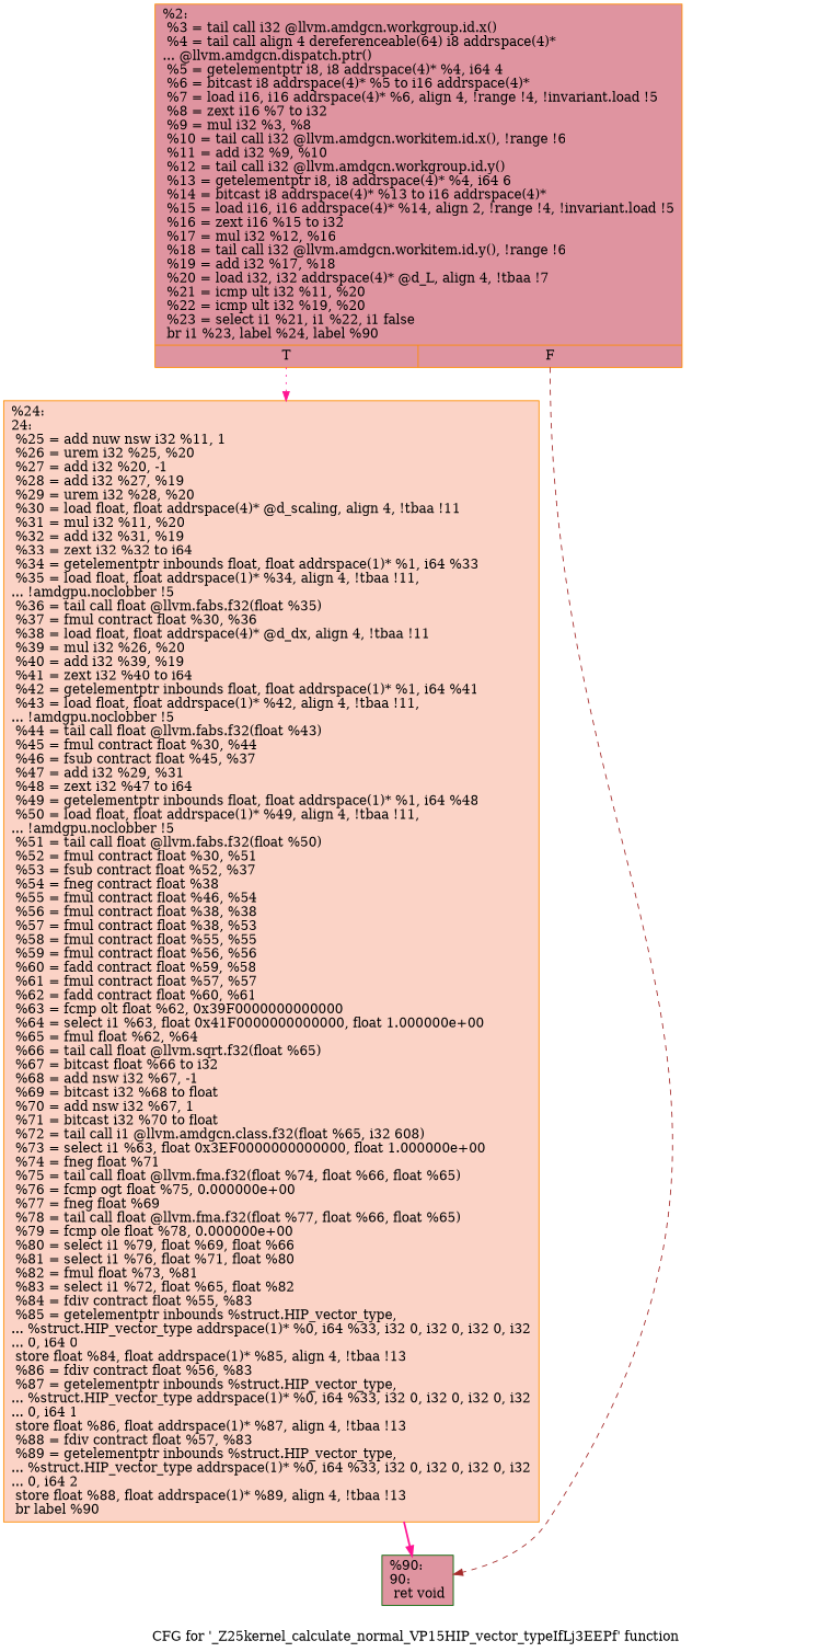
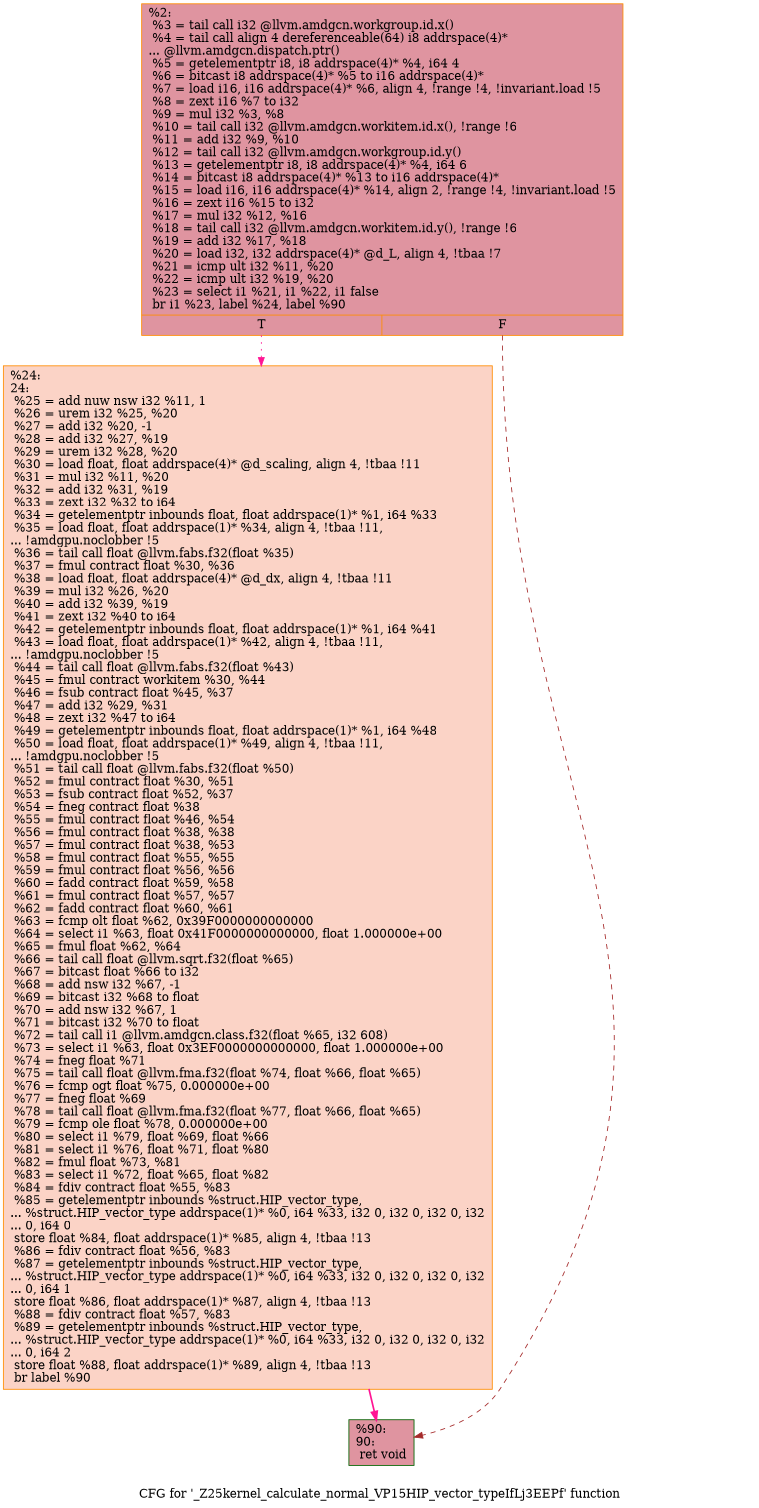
  digraph {
    label="CFG for '_Z25kernel_calculate_normal_VP15HIP_vector_typeIfLj3EEPf' function"
    node [color=darkorange fillcolor="#b70d2870" shape=record style=filled]
    edge [color=deeppink]
    n1 [label="{%2:\l  %3 = tail call i32 @llvm.amdgcn.workgroup.id.x()\l  %4 = tail call align 4 dereferenceable(64) i8 addrspace(4)*\l... @llvm.amdgcn.dispatch.ptr()\l  %5 = getelementptr i8, i8 addrspace(4)* %4, i64 4\l  %6 = bitcast i8 addrspace(4)* %5 to i16 addrspace(4)*\l  %7 = load i16, i16 addrspace(4)* %6, align 4, !range !4, !invariant.load !5\l  %8 = zext i16 %7 to i32\l  %9 = mul i32 %3, %8\l  %10 = tail call i32 @llvm.amdgcn.workitem.id.x(), !range !6\l  %11 = add i32 %9, %10\l  %12 = tail call i32 @llvm.amdgcn.workgroup.id.y()\l  %13 = getelementptr i8, i8 addrspace(4)* %4, i64 6\l  %14 = bitcast i8 addrspace(4)* %13 to i16 addrspace(4)*\l  %15 = load i16, i16 addrspace(4)* %14, align 2, !range !4, !invariant.load !5\l  %16 = zext i16 %15 to i32\l  %17 = mul i32 %12, %16\l  %18 = tail call i32 @llvm.amdgcn.workitem.id.y(), !range !6\l  %19 = add i32 %17, %18\l  %20 = load i32, i32 addrspace(4)* @d_L, align 4, !tbaa !7\l  %21 = icmp ult i32 %11, %20\l  %22 = icmp ult i32 %19, %20\l  %23 = select i1 %21, i1 %22, i1 false\l  br i1 %23, label %24, label %90\l|{<s0>T|<s1>F}}"]
-   n2 [fillcolor="#f59c7d70" label="{%24:\l24:                                               \l  %25 = add nuw nsw i32 %11, 1\l  %26 = urem i32 %25, %20\l  %27 = add i32 %20, -1\l  %28 = add i32 %27, %19\l  %29 = urem i32 %28, %20\l  %30 = load float, float addrspace(4)* @d_scaling, align 4, !tbaa !11\l  %31 = mul i32 %11, %20\l  %32 = add i32 %31, %19\l  %33 = zext i32 %32 to i64\l  %34 = getelementptr inbounds float, float addrspace(1)* %1, i64 %33\l  %35 = load float, float addrspace(1)* %34, align 4, !tbaa !11,\l... !amdgpu.noclobber !5\l  %36 = tail call float @llvm.fabs.f32(float %35)\l  %37 = fmul contract float %30, %36\l  %38 = load float, float addrspace(4)* @d_dx, align 4, !tbaa !11\l  %39 = mul i32 %26, %20\l  %40 = add i32 %39, %19\l  %41 = zext i32 %40 to i64\l  %42 = getelementptr inbounds float, float addrspace(1)* %1, i64 %41\l  %43 = load float, float addrspace(1)* %42, align 4, !tbaa !11,\l... !amdgpu.noclobber !5\l  %44 = tail call float @llvm.fabs.f32(float %43)\l  %45 = fmul contract float %30, %44\l  %46 = fsub contract float %45, %37\l  %47 = add i32 %29, %31\l  %48 = zext i32 %47 to i64\l  %49 = getelementptr inbounds float, float addrspace(1)* %1, i64 %48\l  %50 = load float, float addrspace(1)* %49, align 4, !tbaa !11,\l... !amdgpu.noclobber !5\l  %51 = tail call float @llvm.fabs.f32(float %50)\l  %52 = fmul contract float %30, %51\l  %53 = fsub contract float %52, %37\l  %54 = fneg contract float %38\l  %55 = fmul contract float %46, %54\l  %56 = fmul contract float %38, %38\l  %57 = fmul contract float %38, %53\l  %58 = fmul contract float %55, %55\l  %59 = fmul contract float %56, %56\l  %60 = fadd contract float %59, %58\l  %61 = fmul contract float %57, %57\l  %62 = fadd contract float %60, %61\l  %63 = fcmp olt float %62, 0x39F0000000000000\l  %64 = select i1 %63, float 0x41F0000000000000, float 1.000000e+00\l  %65 = fmul float %62, %64\l  %66 = tail call float @llvm.sqrt.f32(float %65)\l  %67 = bitcast float %66 to i32\l  %68 = add nsw i32 %67, -1\l  %69 = bitcast i32 %68 to float\l  %70 = add nsw i32 %67, 1\l  %71 = bitcast i32 %70 to float\l  %72 = tail call i1 @llvm.amdgcn.class.f32(float %65, i32 608)\l  %73 = select i1 %63, float 0x3EF0000000000000, float 1.000000e+00\l  %74 = fneg float %71\l  %75 = tail call float @llvm.fma.f32(float %74, float %66, float %65)\l  %76 = fcmp ogt float %75, 0.000000e+00\l  %77 = fneg float %69\l  %78 = tail call float @llvm.fma.f32(float %77, float %66, float %65)\l  %79 = fcmp ole float %78, 0.000000e+00\l  %80 = select i1 %79, float %69, float %66\l  %81 = select i1 %76, float %71, float %80\l  %82 = fmul float %73, %81\l  %83 = select i1 %72, float %65, float %82\l  %84 = fdiv contract float %55, %83\l  %85 = getelementptr inbounds %struct.HIP_vector_type,\l... %struct.HIP_vector_type addrspace(1)* %0, i64 %33, i32 0, i32 0, i32 0, i32\l... 0, i64 0\l  store float %84, float addrspace(1)* %85, align 4, !tbaa !13\l  %86 = fdiv contract float %56, %83\l  %87 = getelementptr inbounds %struct.HIP_vector_type,\l... %struct.HIP_vector_type addrspace(1)* %0, i64 %33, i32 0, i32 0, i32 0, i32\l... 0, i64 1\l  store float %86, float addrspace(1)* %87, align 4, !tbaa !13\l  %88 = fdiv contract float %57, %83\l  %89 = getelementptr inbounds %struct.HIP_vector_type,\l... %struct.HIP_vector_type addrspace(1)* %0, i64 %33, i32 0, i32 0, i32 0, i32\l... 0, i64 2\l  store float %88, float addrspace(1)* %89, align 4, !tbaa !13\l  br label %90\l}"]
+   n2 [fillcolor="#f59c7d70" label="{%24:\l24:                                               \l  %25 = add nuw nsw i32 %11, 1\l  %26 = urem i32 %25, %20\l  %27 = add i32 %20, -1\l  %28 = add i32 %27, %19\l  %29 = urem i32 %28, %20\l  %30 = load float, float addrspace(4)* @d_scaling, align 4, !tbaa !11\l  %31 = mul i32 %11, %20\l  %32 = add i32 %31, %19\l  %33 = zext i32 %32 to i64\l  %34 = getelementptr inbounds float, float addrspace(1)* %1, i64 %33\l  %35 = load float, float addrspace(1)* %34, align 4, !tbaa !11,\l... !amdgpu.noclobber !5\l  %36 = tail call float @llvm.fabs.f32(float %35)\l  %37 = fmul contract float %30, %36\l  %38 = load float, float addrspace(4)* @d_dx, align 4, !tbaa !11\l  %39 = mul i32 %26, %20\l  %40 = add i32 %39, %19\l  %41 = zext i32 %40 to i64\l  %42 = getelementptr inbounds float, float addrspace(1)* %1, i64 %41\l  %43 = load float, float addrspace(1)* %42, align 4, !tbaa !11,\l... !amdgpu.noclobber !5\l  %44 = tail call float @llvm.fabs.f32(float %43)\l  %45 = fmul contract workitem %30, %44\l  %46 = fsub contract float %45, %37\l  %47 = add i32 %29, %31\l  %48 = zext i32 %47 to i64\l  %49 = getelementptr inbounds float, float addrspace(1)* %1, i64 %48\l  %50 = load float, float addrspace(1)* %49, align 4, !tbaa !11,\l... !amdgpu.noclobber !5\l  %51 = tail call float @llvm.fabs.f32(float %50)\l  %52 = fmul contract float %30, %51\l  %53 = fsub contract float %52, %37\l  %54 = fneg contract float %38\l  %55 = fmul contract float %46, %54\l  %56 = fmul contract float %38, %38\l  %57 = fmul contract float %38, %53\l  %58 = fmul contract float %55, %55\l  %59 = fmul contract float %56, %56\l  %60 = fadd contract float %59, %58\l  %61 = fmul contract float %57, %57\l  %62 = fadd contract float %60, %61\l  %63 = fcmp olt float %62, 0x39F0000000000000\l  %64 = select i1 %63, float 0x41F0000000000000, float 1.000000e+00\l  %65 = fmul float %62, %64\l  %66 = tail call float @llvm.sqrt.f32(float %65)\l  %67 = bitcast float %66 to i32\l  %68 = add nsw i32 %67, -1\l  %69 = bitcast i32 %68 to float\l  %70 = add nsw i32 %67, 1\l  %71 = bitcast i32 %70 to float\l  %72 = tail call i1 @llvm.amdgcn.class.f32(float %65, i32 608)\l  %73 = select i1 %63, float 0x3EF0000000000000, float 1.000000e+00\l  %74 = fneg float %71\l  %75 = tail call float @llvm.fma.f32(float %74, float %66, float %65)\l  %76 = fcmp ogt float %75, 0.000000e+00\l  %77 = fneg float %69\l  %78 = tail call float @llvm.fma.f32(float %77, float %66, float %65)\l  %79 = fcmp ole float %78, 0.000000e+00\l  %80 = select i1 %79, float %69, float %66\l  %81 = select i1 %76, float %71, float %80\l  %82 = fmul float %73, %81\l  %83 = select i1 %72, float %65, float %82\l  %84 = fdiv contract float %55, %83\l  %85 = getelementptr inbounds %struct.HIP_vector_type,\l... %struct.HIP_vector_type addrspace(1)* %0, i64 %33, i32 0, i32 0, i32 0, i32\l... 0, i64 0\l  store float %84, float addrspace(1)* %85, align 4, !tbaa !13\l  %86 = fdiv contract float %56, %83\l  %87 = getelementptr inbounds %struct.HIP_vector_type,\l... %struct.HIP_vector_type addrspace(1)* %0, i64 %33, i32 0, i32 0, i32 0, i32\l... 0, i64 1\l  store float %86, float addrspace(1)* %87, align 4, !tbaa !13\l  %88 = fdiv contract float %57, %83\l  %89 = getelementptr inbounds %struct.HIP_vector_type,\l... %struct.HIP_vector_type addrspace(1)* %0, i64 %33, i32 0, i32 0, i32 0, i32\l... 0, i64 2\l  store float %88, float addrspace(1)* %89, align 4, !tbaa !13\l  br label %90\l}"]
    n3 [color=darkgreen label="{%90:\l90:                                               \l  ret void\l}"]
    n1 -> n2 [tailport=s0 style=dotted]
    n1 -> n3 [tailport=s1 color=brown style=dashed]
    n2 -> n3 [style=bold]
  }
